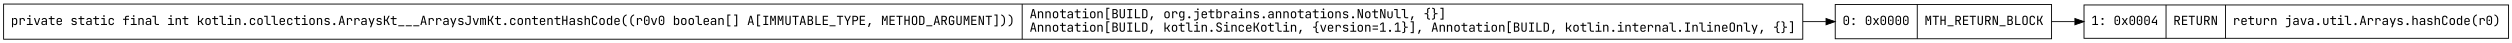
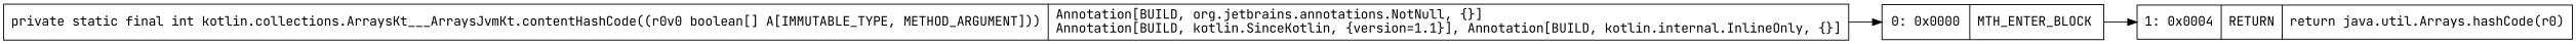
  digraph {
    rankdir=LR
    fontname="JetBrains Mono"
    node [shape=record fontname="JetBrains Mono"]
    edge [fontname="JetBrains Mono"]
-   n1 [label="{0\:\ 0x0000|MTH_RETURN_BLOCK\l}"]
+   n1 [label="{0\:\ 0x0000|MTH_ENTER_BLOCK\l}"]
    n2 [label="{1\:\ 0x0004|RETURN\l|return java.util.Arrays.hashCode(r0)\l}"]
    n3 [label="{private static final int kotlin.collections.ArraysKt___ArraysJvmKt.contentHashCode((r0v0 boolean[] A[IMMUTABLE_TYPE, METHOD_ARGUMENT]))  | Annotation[BUILD, org.jetbrains.annotations.NotNull, \{\}]\lAnnotation[BUILD, kotlin.SinceKotlin, \{version=1.1\}], Annotation[BUILD, kotlin.internal.InlineOnly, \{\}]\l}"]
    n1 -> n2
    n3 -> n1
  }
